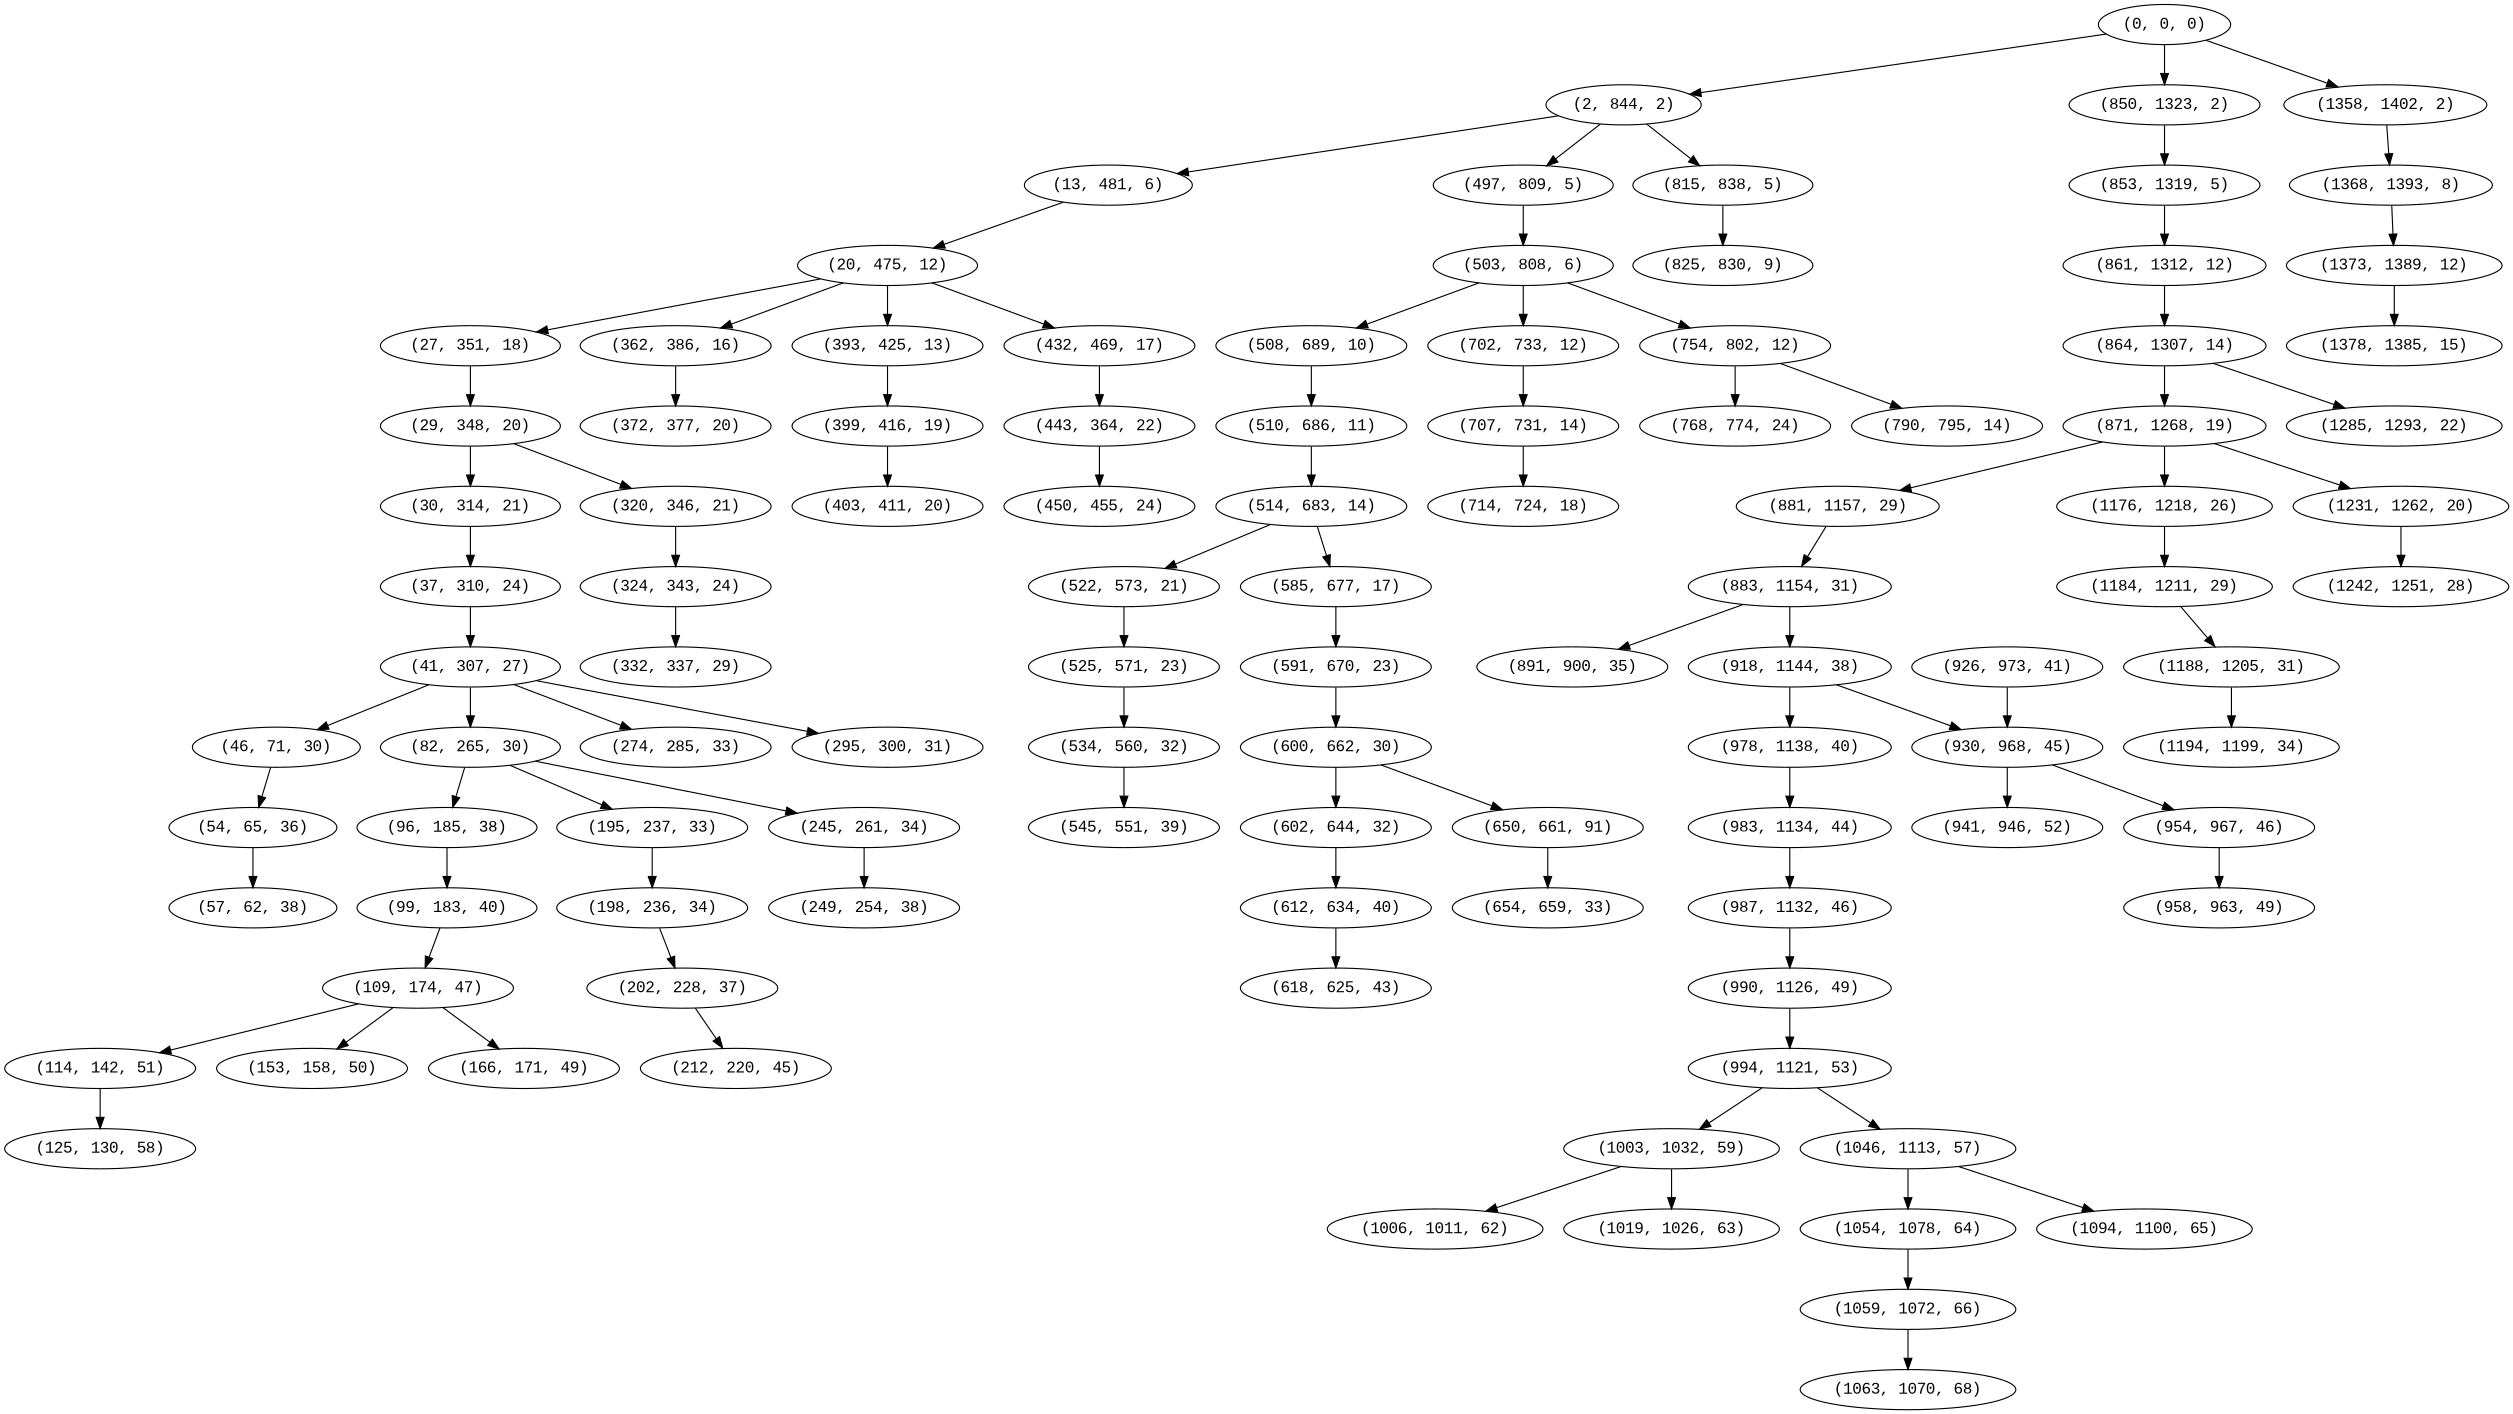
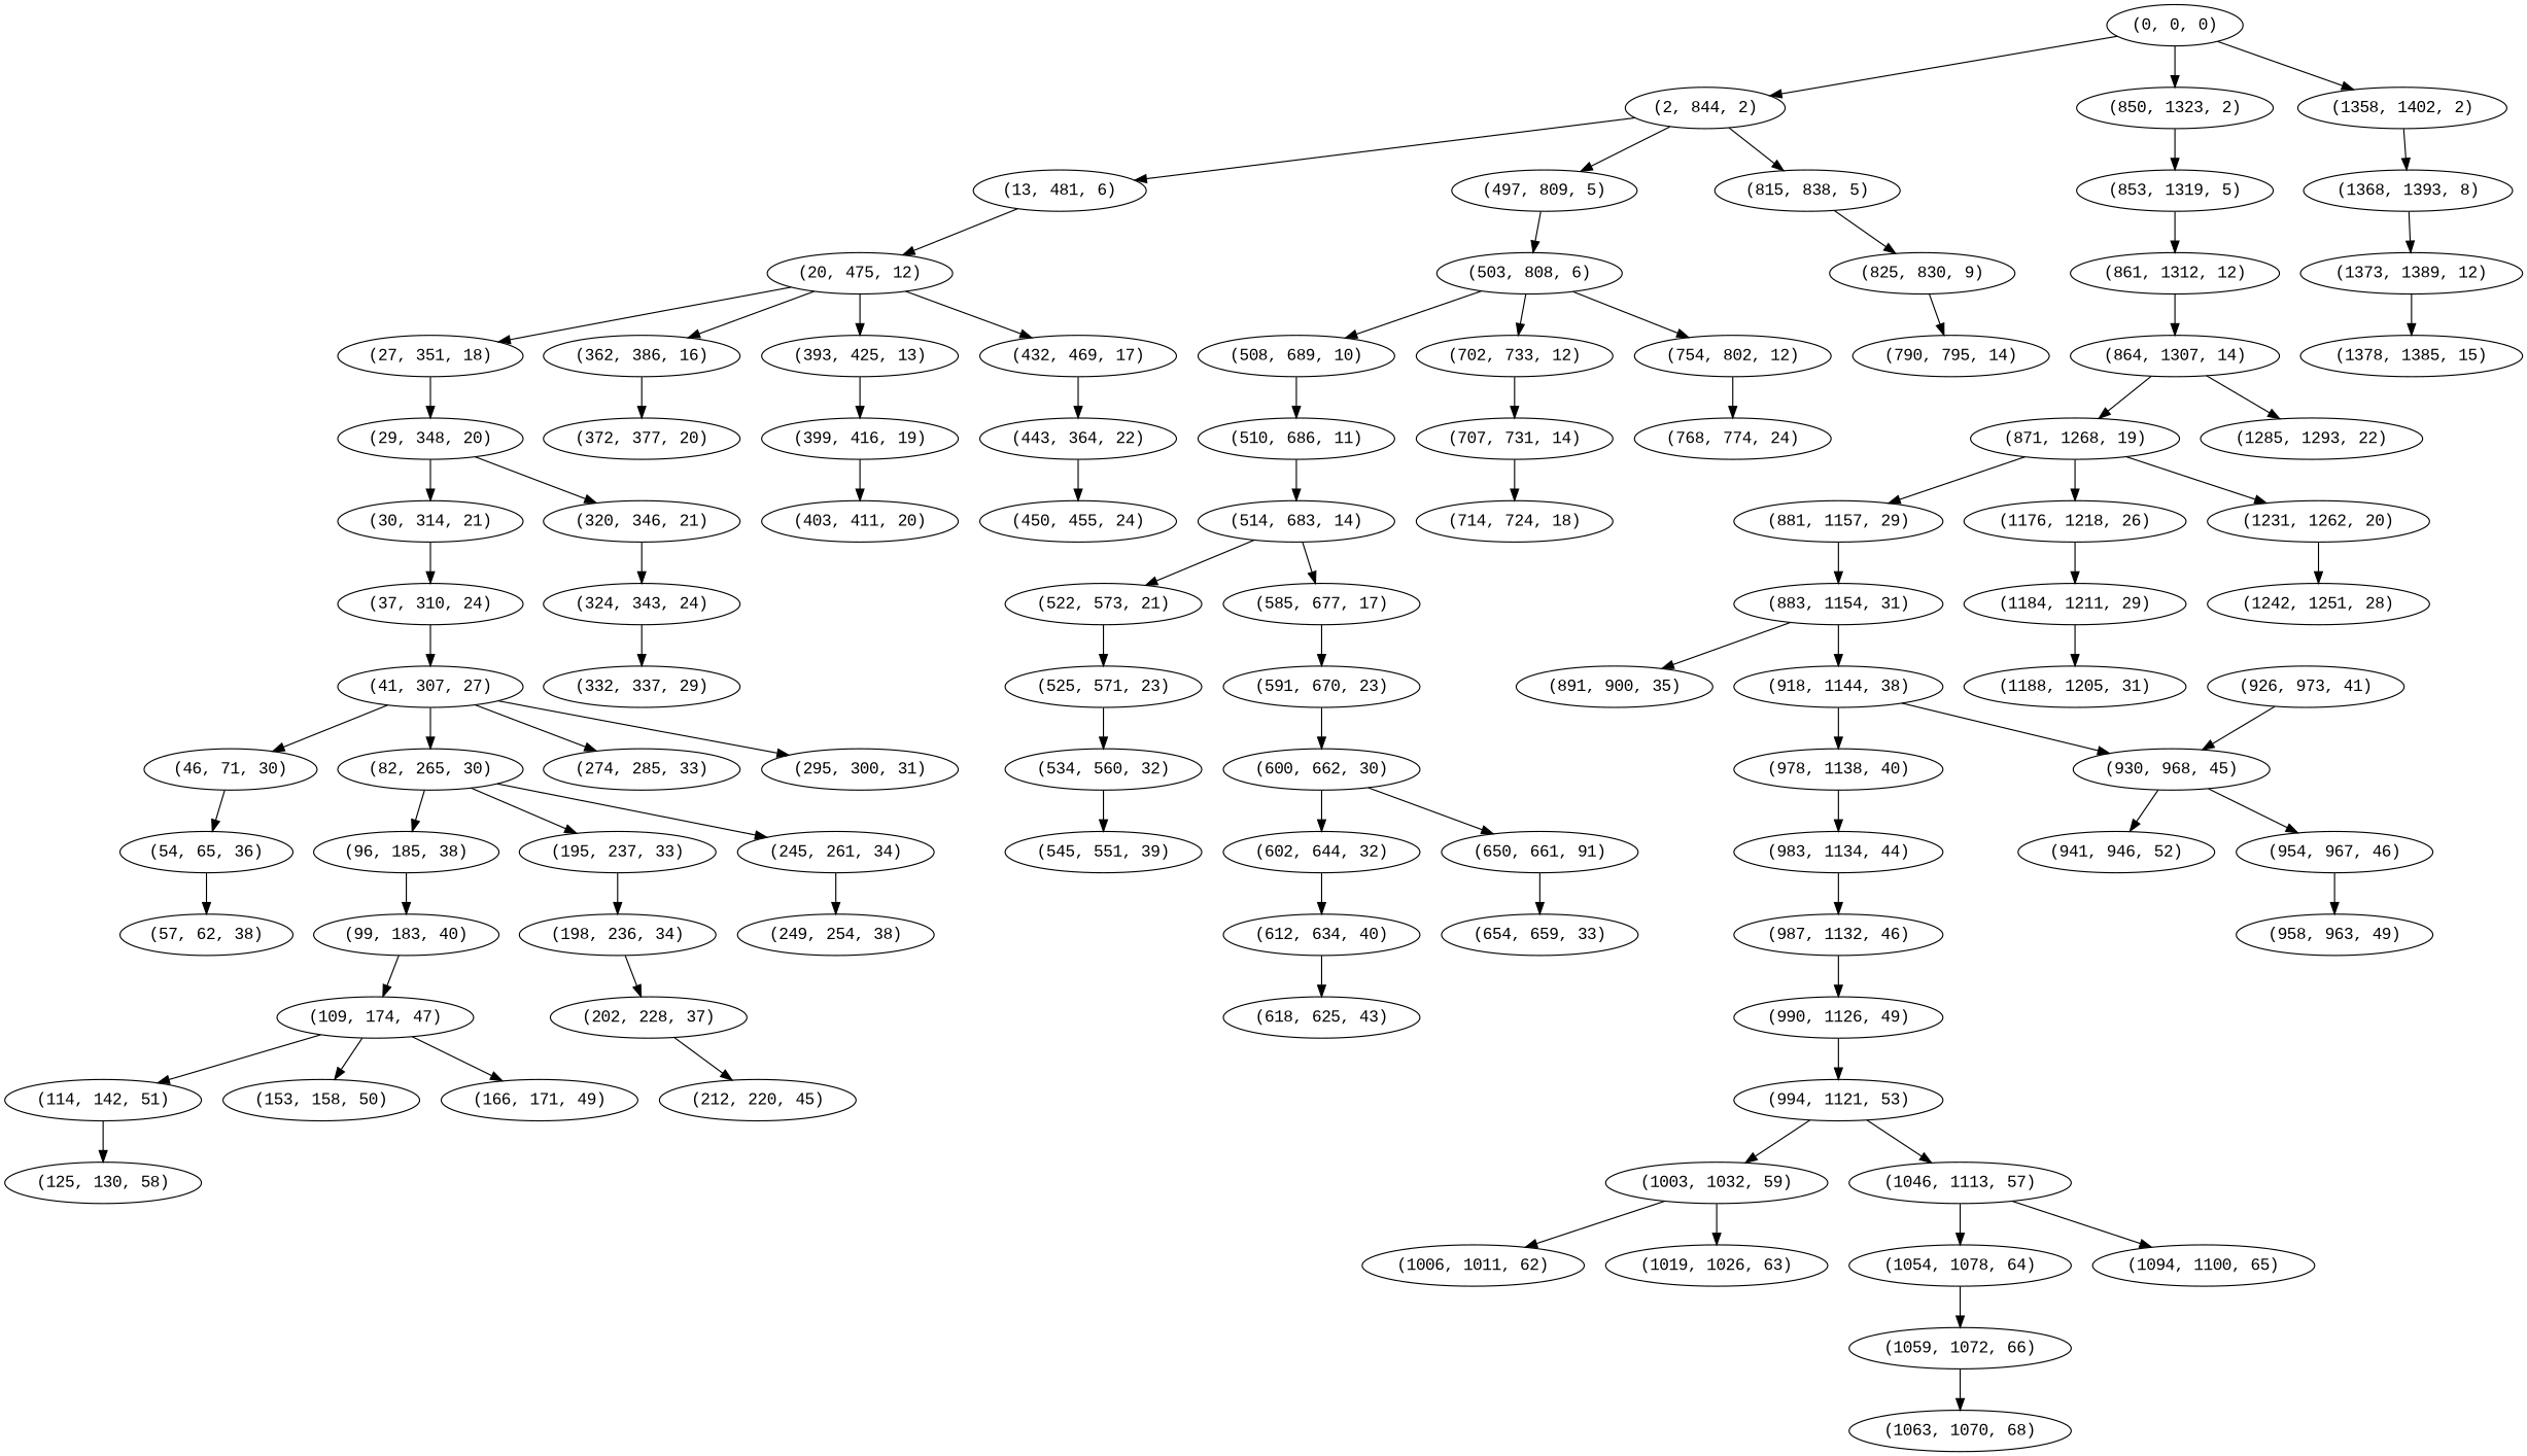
  digraph {
    fontname="Liberation Mono"
    node [fontname="Liberation Mono"]
    edge [fontname="Liberation Mono"]
    "(0, 0, 0)"
    "(2, 844, 2)"
    "(850, 1323, 2)"
    "(1358, 1402, 2)"
    "(13, 481, 6)"
    "(497, 809, 5)"
    "(815, 838, 5)"
    "(853, 1319, 5)"
    "(1368, 1393, 8)"
    "(20, 475, 12)"
    "(503, 808, 6)"
    "(825, 830, 9)"
    "(27, 351, 18)"
    "(362, 386, 16)"
    "(393, 425, 13)"
    "(432, 469, 17)"
    "(29, 348, 20)"
    "(372, 377, 20)"
    "(399, 416, 19)"
    n20 [label="(443, 364, 22)"]
    "(30, 314, 21)"
    "(320, 346, 21)"
    "(37, 310, 24)"
    "(324, 343, 24)"
    "(41, 307, 27)"
    "(46, 71, 30)"
    "(82, 265, 30)"
    "(274, 285, 33)"
    "(295, 300, 31)"
    "(54, 65, 36)"
    "(96, 185, 38)"
    "(195, 237, 33)"
    "(245, 261, 34)"
    "(57, 62, 38)"
    "(99, 183, 40)"
    "(198, 236, 34)"
    "(249, 254, 38)"
    "(109, 174, 47)"
    "(114, 142, 51)"
    "(153, 158, 50)"
    "(166, 171, 49)"
    "(125, 130, 58)"
    "(202, 228, 37)"
    "(212, 220, 45)"
    "(332, 337, 29)"
    "(403, 411, 20)"
    "(450, 455, 24)"
    "(508, 689, 10)"
    "(702, 733, 12)"
    "(754, 802, 12)"
    "(510, 686, 11)"
    "(707, 731, 14)"
    "(768, 774, 24)"
    "(790, 795, 14)"
    "(514, 683, 14)"
    "(522, 573, 21)"
    "(585, 677, 17)"
    "(525, 571, 23)"
    "(591, 670, 23)"
    "(534, 560, 32)"
    "(545, 551, 39)"
    "(600, 662, 30)"
    "(602, 644, 32)"
    n64 [label="(650, 661, 91)"]
    "(612, 634, 40)"
    "(654, 659, 33)"
    "(618, 625, 43)"
    "(714, 724, 18)"
    "(861, 1312, 12)"
    "(864, 1307, 14)"
    "(871, 1268, 19)"
    "(1285, 1293, 22)"
    "(881, 1157, 29)"
    "(1176, 1218, 26)"
    "(1231, 1262, 20)"
    "(883, 1154, 31)"
    "(1184, 1211, 29)"
    "(1242, 1251, 28)"
    "(891, 900, 35)"
    "(918, 1144, 38)"
    "(978, 1138, 40)"
    "(930, 968, 45)"
    "(926, 973, 41)"
    "(983, 1134, 44)"
    "(941, 946, 52)"
    "(954, 967, 46)"
    "(958, 963, 49)"
    "(987, 1132, 46)"
    "(990, 1126, 49)"
    "(994, 1121, 53)"
    "(1003, 1032, 59)"
    "(1046, 1113, 57)"
    "(1006, 1011, 62)"
    "(1019, 1026, 63)"
    "(1054, 1078, 64)"
    "(1094, 1100, 65)"
    "(1059, 1072, 66)"
    "(1063, 1070, 68)"
    "(1188, 1205, 31)"
-   "(1194, 1199, 34)"
    "(1373, 1389, 12)"
    "(1378, 1385, 15)"
    "(0, 0, 0)" -> "(2, 844, 2)"
    "(0, 0, 0)" -> "(850, 1323, 2)"
    "(0, 0, 0)" -> "(1358, 1402, 2)"
    "(2, 844, 2)" -> "(13, 481, 6)"
    "(2, 844, 2)" -> "(497, 809, 5)"
    "(2, 844, 2)" -> "(815, 838, 5)"
    "(850, 1323, 2)" -> "(853, 1319, 5)"
    "(1358, 1402, 2)" -> "(1368, 1393, 8)"
    "(13, 481, 6)" -> "(20, 475, 12)"
    "(497, 809, 5)" -> "(503, 808, 6)"
    "(815, 838, 5)" -> "(825, 830, 9)"
    "(853, 1319, 5)" -> "(861, 1312, 12)"
    "(1368, 1393, 8)" -> "(1373, 1389, 12)"
    "(20, 475, 12)" -> "(27, 351, 18)"
    "(20, 475, 12)" -> "(362, 386, 16)"
    "(20, 475, 12)" -> "(393, 425, 13)"
    "(20, 475, 12)" -> "(432, 469, 17)"
    "(503, 808, 6)" -> "(508, 689, 10)"
    "(503, 808, 6)" -> "(702, 733, 12)"
    "(503, 808, 6)" -> "(754, 802, 12)"
    "(27, 351, 18)" -> "(29, 348, 20)"
    "(362, 386, 16)" -> "(372, 377, 20)"
    "(393, 425, 13)" -> "(399, 416, 19)"
    "(432, 469, 17)" -> n20
    "(29, 348, 20)" -> "(30, 314, 21)"
    "(29, 348, 20)" -> "(320, 346, 21)"
    "(399, 416, 19)" -> "(403, 411, 20)"
    n20 -> "(450, 455, 24)"
    "(30, 314, 21)" -> "(37, 310, 24)"
    "(320, 346, 21)" -> "(324, 343, 24)"
    "(37, 310, 24)" -> "(41, 307, 27)"
    "(324, 343, 24)" -> "(332, 337, 29)"
    "(41, 307, 27)" -> "(46, 71, 30)"
    "(41, 307, 27)" -> "(82, 265, 30)"
    "(41, 307, 27)" -> "(274, 285, 33)"
    "(41, 307, 27)" -> "(295, 300, 31)"
    "(46, 71, 30)" -> "(54, 65, 36)"
    "(82, 265, 30)" -> "(96, 185, 38)"
    "(82, 265, 30)" -> "(195, 237, 33)"
    "(82, 265, 30)" -> "(245, 261, 34)"
    "(54, 65, 36)" -> "(57, 62, 38)"
    "(96, 185, 38)" -> "(99, 183, 40)"
    "(195, 237, 33)" -> "(198, 236, 34)"
    "(245, 261, 34)" -> "(249, 254, 38)"
    "(99, 183, 40)" -> "(109, 174, 47)"
    "(198, 236, 34)" -> "(202, 228, 37)"
    "(109, 174, 47)" -> "(114, 142, 51)"
    "(109, 174, 47)" -> "(153, 158, 50)"
    "(109, 174, 47)" -> "(166, 171, 49)"
    "(114, 142, 51)" -> "(125, 130, 58)"
    "(202, 228, 37)" -> "(212, 220, 45)"
    "(508, 689, 10)" -> "(510, 686, 11)"
    "(702, 733, 12)" -> "(707, 731, 14)"
    "(754, 802, 12)" -> "(768, 774, 24)"
-   "(754, 802, 12)" -> "(790, 795, 14)"
+   "(825, 830, 9)" -> "(790, 795, 14)"
    "(510, 686, 11)" -> "(514, 683, 14)"
    "(707, 731, 14)" -> "(714, 724, 18)"
    "(514, 683, 14)" -> "(522, 573, 21)"
    "(514, 683, 14)" -> "(585, 677, 17)"
    "(522, 573, 21)" -> "(525, 571, 23)"
    "(585, 677, 17)" -> "(591, 670, 23)"
    "(525, 571, 23)" -> "(534, 560, 32)"
    "(591, 670, 23)" -> "(600, 662, 30)"
    "(534, 560, 32)" -> "(545, 551, 39)"
    "(600, 662, 30)" -> "(602, 644, 32)"
    "(600, 662, 30)" -> n64
    "(602, 644, 32)" -> "(612, 634, 40)"
    n64 -> "(654, 659, 33)"
    "(612, 634, 40)" -> "(618, 625, 43)"
    "(861, 1312, 12)" -> "(864, 1307, 14)"
    "(864, 1307, 14)" -> "(871, 1268, 19)"
    "(864, 1307, 14)" -> "(1285, 1293, 22)"
    "(871, 1268, 19)" -> "(881, 1157, 29)"
    "(871, 1268, 19)" -> "(1176, 1218, 26)"
    "(871, 1268, 19)" -> "(1231, 1262, 20)"
    "(881, 1157, 29)" -> "(883, 1154, 31)"
    "(1176, 1218, 26)" -> "(1184, 1211, 29)"
    "(1231, 1262, 20)" -> "(1242, 1251, 28)"
    "(883, 1154, 31)" -> "(891, 900, 35)"
    "(883, 1154, 31)" -> "(918, 1144, 38)"
    "(1184, 1211, 29)" -> "(1188, 1205, 31)"
    "(918, 1144, 38)" -> "(978, 1138, 40)"
    "(918, 1144, 38)" -> "(930, 968, 45)"
    "(978, 1138, 40)" -> "(983, 1134, 44)"
    "(930, 968, 45)" -> "(941, 946, 52)"
    "(930, 968, 45)" -> "(954, 967, 46)"
    "(926, 973, 41)" -> "(930, 968, 45)"
    "(983, 1134, 44)" -> "(987, 1132, 46)"
    "(954, 967, 46)" -> "(958, 963, 49)"
    "(987, 1132, 46)" -> "(990, 1126, 49)"
    "(990, 1126, 49)" -> "(994, 1121, 53)"
    "(994, 1121, 53)" -> "(1003, 1032, 59)"
    "(994, 1121, 53)" -> "(1046, 1113, 57)"
    "(1003, 1032, 59)" -> "(1006, 1011, 62)"
    "(1003, 1032, 59)" -> "(1019, 1026, 63)"
    "(1046, 1113, 57)" -> "(1054, 1078, 64)"
    "(1046, 1113, 57)" -> "(1094, 1100, 65)"
    "(1054, 1078, 64)" -> "(1059, 1072, 66)"
    "(1059, 1072, 66)" -> "(1063, 1070, 68)"
-   "(1188, 1205, 31)" -> "(1194, 1199, 34)"
    "(1373, 1389, 12)" -> "(1378, 1385, 15)"
  }
